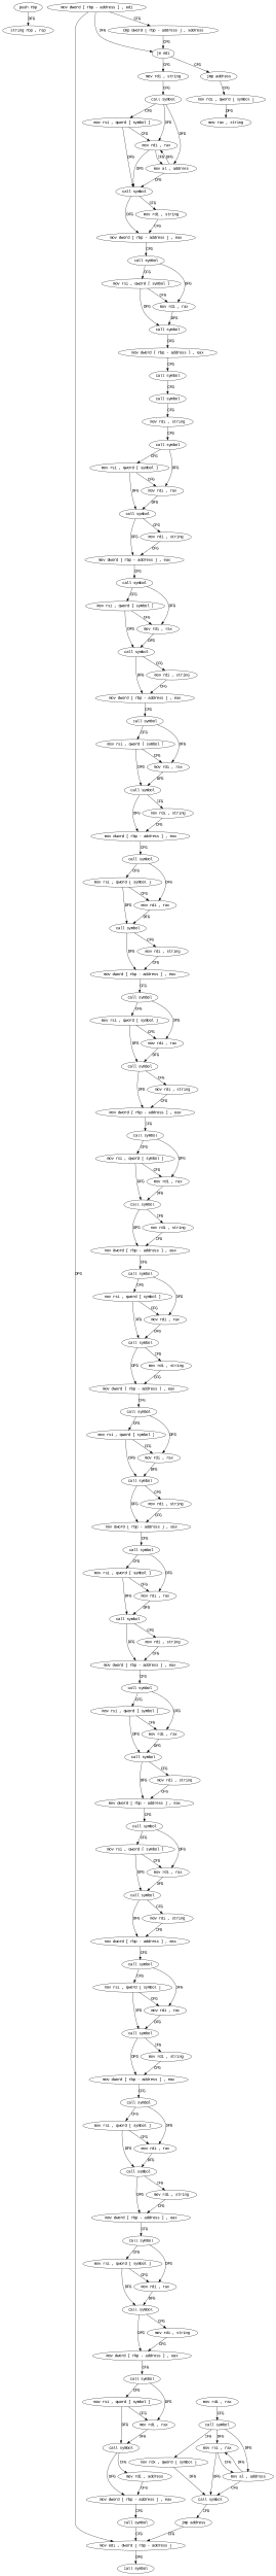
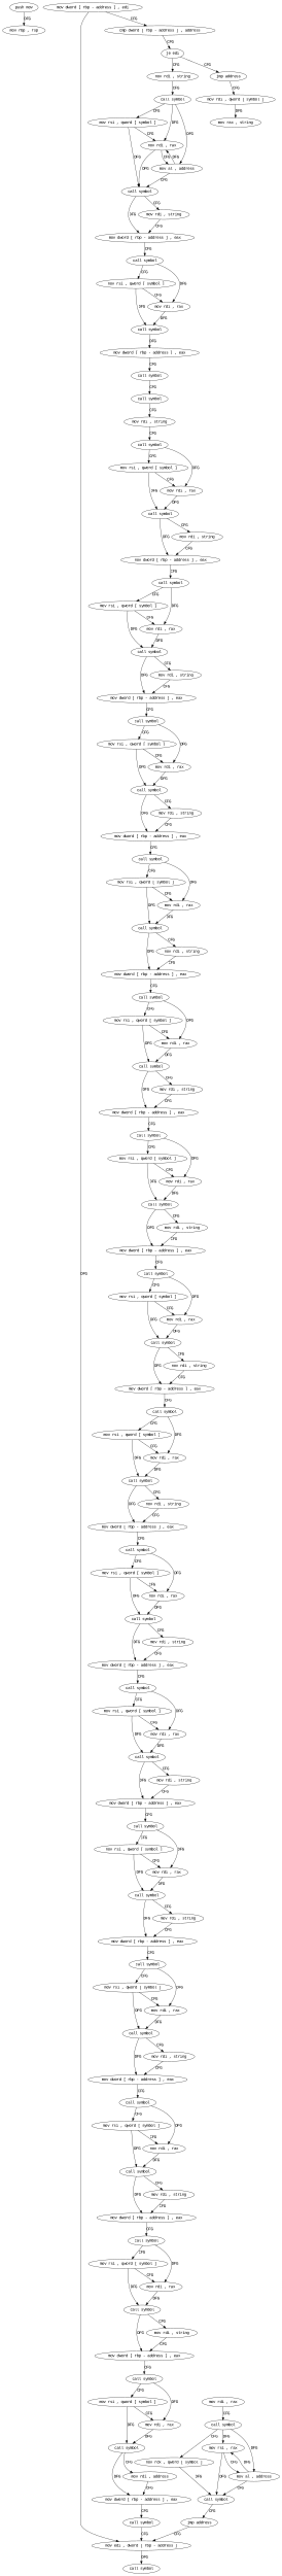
  digraph {
    fontname="Liberation Mono"
    node [fontname="Liberation Mono"]
    edge [fontname="Liberation Mono"]
-   n1 [label="push rbp"]
-   n2 [label="string rbp , rsp"]
+   n1 [label="push mov"]
+   n2 [label="mov rbp , rsp"]
    n3 [label="mov dword [ rbp - address ] , edi"]
    n4 [label="cmp dword [ rbp - address ] , address"]
    n5 [label="je edi"]
    n6 [label="mov edi , dword [ rbp - address ]"]
    n7 [label="mov rdi , string"]
    n8 [label="jmp address"]
    n9 [label="call symbol"]
    n10 [label="call symbol"]
    n11 [label="mov rdi , qword [ symbol ]"]
    n12 [label="mov rsi , qword [ symbol ]"]
    n13 [label="mov rdi , rax"]
    n14 [label="mov al , address"]
    n15 [label="mov rax , string"]
    n16 [label="call symbol"]
    n17 [label="mov rdi , string"]
    n18 [label="mov dword [ rbp - address ] , eax"]
    n19 [label="call symbol"]
    n20 [label="mov rsi , qword [ symbol ]"]
    n21 [label="mov rdi , rax"]
    n22 [label="call symbol"]
    n23 [label="mov dword [ rbp - address ] , eax"]
    n24 [label="call symbol"]
    n25 [label="call symbol"]
    n26 [label="mov rdi , string"]
    n27 [label="call symbol"]
    n28 [label="mov rsi , qword [ symbol ]"]
    n29 [label="mov rdi , rax"]
    n30 [label="call symbol"]
    n31 [label="mov rdi , string"]
    n32 [label="mov dword [ rbp - address ] , eax"]
    n33 [label="call symbol"]
    n34 [label="mov rsi , qword [ symbol ]"]
    n35 [label="mov rdi , rax"]
    n36 [label="call symbol"]
    n37 [label="mov rdi , string"]
    n38 [label="mov dword [ rbp - address ] , eax"]
    n39 [label="call symbol"]
    n40 [label="mov rsi , qword [ symbol ]"]
    n41 [label="mov rdi , rax"]
    n42 [label="call symbol"]
    n43 [label="mov rdi , string"]
    n44 [label="mov dword [ rbp - address ] , eax"]
    n45 [label="call symbol"]
    n46 [label="mov rsi , qword [ symbol ]"]
    n47 [label="mov rdi , rax"]
    n48 [label="call symbol"]
    n49 [label="mov rdi , string"]
    n50 [label="mov dword [ rbp - address ] , eax"]
    n51 [label="call symbol"]
    n52 [label="mov rsi , qword [ symbol ]"]
    n53 [label="mov rdi , rax"]
    n54 [label="call symbol"]
    n55 [label="mov rdi , string"]
    n56 [label="mov dword [ rbp - address ] , eax"]
    n57 [label="call symbol"]
    n58 [label="mov rsi , qword [ symbol ]"]
    n59 [label="mov rdi , rax"]
    n60 [label="call symbol"]
    n61 [label="mov rdi , string"]
    n62 [label="mov dword [ rbp - address ] , eax"]
    n63 [label="call symbol"]
    n64 [label="mov rsi , qword [ symbol ]"]
    n65 [label="mov rdi , rax"]
    n66 [label="call symbol"]
    n67 [label="mov rdi , string"]
    n68 [label="mov dword [ rbp - address ] , eax"]
    n69 [label="call symbol"]
    n70 [label="mov rsi , qword [ symbol ]"]
    n71 [label="mov rdi , rax"]
    n72 [label="call symbol"]
    n73 [label="mov rdi , string"]
    n74 [label="mov dword [ rbp - address ] , eax"]
    n75 [label="call symbol"]
    n76 [label="mov rsi , qword [ symbol ]"]
    n77 [label="mov rdi , rax"]
    n78 [label="call symbol"]
    n79 [label="mov rdi , string"]
    n80 [label="mov dword [ rbp - address ] , eax"]
    n81 [label="call symbol"]
    n82 [label="mov rsi , qword [ symbol ]"]
    n83 [label="mov rdi , rax"]
    n84 [label="call symbol"]
    n85 [label="mov rdi , string"]
    n86 [label="mov dword [ rbp - address ] , eax"]
    n87 [label="call symbol"]
    n88 [label="mov rsi , qword [ symbol ]"]
    n89 [label="mov rdi , rax"]
    n90 [label="call symbol"]
    n91 [label="mov rdi , string"]
    n92 [label="mov dword [ rbp - address ] , eax"]
    n93 [label="call symbol"]
    n94 [label="mov rsi , qword [ symbol ]"]
    n95 [label="mov rdi , rax"]
    n96 [label="call symbol"]
    n97 [label="mov rdi , string"]
    n98 [label="mov dword [ rbp - address ] , eax"]
    n99 [label="call symbol"]
    n100 [label="mov rsi , qword [ symbol ]"]
    n101 [label="mov rdi , rax"]
    n102 [label="call symbol"]
    n103 [label="mov rdi , string"]
    n104 [label="mov dword [ rbp - address ] , eax"]
    n105 [label="call symbol"]
    n106 [label="mov rsi , qword [ symbol ]"]
    n107 [label="mov rdi , rax"]
    n108 [label="call symbol"]
    n109 [label="mov rdi , string"]
    n110 [label="mov dword [ rbp - address ] , eax"]
    n111 [label="call symbol"]
    n112 [label="mov rsi , qword [ symbol ]"]
    n113 [label="mov rdi , rax"]
    n114 [label="call symbol"]
    n115 [label="mov rdi , address"]
    n116 [label="mov dword [ rbp - address ] , eax"]
    n117 [label="call symbol"]
    n118 [label="mov rdi , rax"]
    n119 [label="call symbol"]
    n120 [label="mov rdx , qword [ symbol ]"]
    n121 [label="mov rsi , rax"]
    n122 [label="mov al , address"]
    n123 [label="call symbol"]
    n124 [label="jmp address"]
    n1 -> n2 [label=DFG]
    n3 -> n4 [label=CFG]
-   n3 -> n5 [label=DFG]
    n3 -> n6 [label=DFG]
    n4 -> n5 [label=CFG]
    n5 -> n7 [label=CFG]
    n5 -> n8 [label=CFG]
    n6 -> n9 [label=DFG]
    n7 -> n10 [label=CFG]
    n8 -> n11 [label=CFG]
    n10 -> n12 [label=CFG]
    n10 -> n13 [label=DFG]
    n10 -> n14 [label=DFG]
    n11 -> n15 [label=DFG]
    n12 -> n13 [label=CFG]
    n12 -> n16 [label=DFG]
    n13 -> n14 [label=CFG]
    n13 -> n16 [label=DFG]
    n14 -> n13 [label=DFG]
    n14 -> n16 [label=CFG]
    n16 -> n17 [label=CFG]
    n16 -> n18 [label=DFG]
    n17 -> n18 [label=CFG]
    n18 -> n19 [label=CFG]
    n19 -> n20 [label=CFG]
    n19 -> n21 [label=DFG]
    n20 -> n21 [label=CFG]
    n20 -> n22 [label=DFG]
    n21 -> n22 [label=DFG]
    n22 -> n23 [label=DFG]
    n23 -> n24 [label=CFG]
    n24 -> n25 [label=CFG]
    n25 -> n26 [label=CFG]
    n26 -> n27 [label=CFG]
    n27 -> n28 [label=CFG]
    n27 -> n29 [label=DFG]
    n28 -> n29 [label=CFG]
    n28 -> n30 [label=DFG]
    n29 -> n30 [label=DFG]
    n30 -> n31 [label=CFG]
    n30 -> n32 [label=DFG]
    n31 -> n32 [label=CFG]
    n32 -> n33 [label=CFG]
    n33 -> n34 [label=CFG]
    n33 -> n35 [label=DFG]
    n34 -> n35 [label=CFG]
    n34 -> n36 [label=DFG]
    n35 -> n36 [label=DFG]
    n36 -> n37 [label=CFG]
    n36 -> n38 [label=DFG]
    n37 -> n38 [label=CFG]
    n38 -> n39 [label=CFG]
    n39 -> n40 [label=CFG]
    n39 -> n41 [label=DFG]
    n40 -> n41 [label=CFG]
    n40 -> n42 [label=DFG]
    n41 -> n42 [label=DFG]
    n42 -> n43 [label=CFG]
    n42 -> n44 [label=DFG]
    n43 -> n44 [label=CFG]
    n44 -> n45 [label=CFG]
    n45 -> n46 [label=CFG]
    n45 -> n47 [label=DFG]
    n46 -> n47 [label=CFG]
    n46 -> n48 [label=DFG]
    n47 -> n48 [label=DFG]
    n48 -> n49 [label=CFG]
    n48 -> n50 [label=DFG]
    n49 -> n50 [label=CFG]
    n50 -> n51 [label=CFG]
    n51 -> n52 [label=CFG]
    n51 -> n53 [label=DFG]
    n52 -> n53 [label=CFG]
    n52 -> n54 [label=DFG]
    n53 -> n54 [label=DFG]
    n54 -> n55 [label=CFG]
    n54 -> n56 [label=DFG]
    n55 -> n56 [label=CFG]
    n56 -> n57 [label=CFG]
    n57 -> n58 [label=CFG]
    n57 -> n59 [label=DFG]
    n58 -> n59 [label=CFG]
    n58 -> n60 [label=DFG]
    n59 -> n60 [label=DFG]
    n60 -> n61 [label=CFG]
    n60 -> n62 [label=DFG]
    n61 -> n62 [label=CFG]
    n62 -> n63 [label=CFG]
    n63 -> n64 [label=CFG]
    n63 -> n65 [label=DFG]
    n64 -> n65 [label=CFG]
    n64 -> n66 [label=DFG]
    n65 -> n66 [label=DFG]
    n66 -> n67 [label=CFG]
    n66 -> n68 [label=DFG]
    n67 -> n68 [label=CFG]
    n68 -> n69 [label=CFG]
    n69 -> n70 [label=CFG]
    n69 -> n71 [label=DFG]
    n70 -> n71 [label=CFG]
    n70 -> n72 [label=DFG]
    n71 -> n72 [label=DFG]
    n72 -> n73 [label=CFG]
    n72 -> n74 [label=DFG]
    n73 -> n74 [label=CFG]
    n74 -> n75 [label=CFG]
    n75 -> n76 [label=CFG]
    n75 -> n77 [label=DFG]
    n76 -> n77 [label=CFG]
    n76 -> n78 [label=DFG]
    n77 -> n78 [label=DFG]
    n78 -> n79 [label=CFG]
    n78 -> n80 [label=DFG]
    n79 -> n80 [label=CFG]
    n80 -> n81 [label=CFG]
    n81 -> n82 [label=CFG]
    n81 -> n83 [label=DFG]
    n82 -> n83 [label=CFG]
    n82 -> n84 [label=DFG]
    n83 -> n84 [label=DFG]
    n84 -> n85 [label=CFG]
    n84 -> n86 [label=DFG]
    n85 -> n86 [label=CFG]
    n86 -> n87 [label=CFG]
    n87 -> n88 [label=CFG]
    n87 -> n89 [label=DFG]
    n88 -> n89 [label=CFG]
    n88 -> n90 [label=DFG]
    n89 -> n90 [label=DFG]
    n90 -> n91 [label=CFG]
    n90 -> n92 [label=DFG]
    n91 -> n92 [label=CFG]
    n92 -> n93 [label=CFG]
    n93 -> n94 [label=CFG]
    n93 -> n95 [label=DFG]
    n94 -> n95 [label=CFG]
    n94 -> n96 [label=DFG]
    n95 -> n96 [label=DFG]
    n96 -> n97 [label=CFG]
    n96 -> n98 [label=DFG]
    n97 -> n98 [label=CFG]
    n98 -> n99 [label=CFG]
    n99 -> n100 [label=CFG]
    n99 -> n101 [label=DFG]
    n100 -> n101 [label=CFG]
    n100 -> n102 [label=DFG]
    n101 -> n102 [label=DFG]
    n102 -> n103 [label=CFG]
    n102 -> n104 [label=DFG]
    n103 -> n104 [label=CFG]
    n104 -> n105 [label=CFG]
    n105 -> n106 [label=CFG]
    n105 -> n107 [label=DFG]
    n106 -> n107 [label=CFG]
    n106 -> n108 [label=DFG]
    n107 -> n108 [label=DFG]
    n108 -> n109 [label=CFG]
    n108 -> n110 [label=DFG]
    n109 -> n110 [label=CFG]
    n110 -> n111 [label=CFG]
    n111 -> n112 [label=CFG]
    n111 -> n113 [label=DFG]
    n112 -> n113 [label=CFG]
    n112 -> n114 [label=DFG]
    n113 -> n114 [label=DFG]
    n114 -> n115 [label=CFG]
    n114 -> n116 [label=DFG]
    n115 -> n116 [label=CFG]
    n116 -> n117 [label=CFG]
    n117 -> n6 [label=CFG]
    n118 -> n119 [label=CFG]
    n119 -> n120 [label=CFG]
    n119 -> n121 [label=DFG]
    n119 -> n122 [label=DFG]
    n120 -> n123 [label=DFG]
    n121 -> n122 [label=CFG]
    n121 -> n123 [label=DFG]
    n122 -> n121 [label=DFG]
    n122 -> n123 [label=CFG]
    n123 -> n124 [label=CFG]
    n124 -> n6 [label=CFG]
  }
